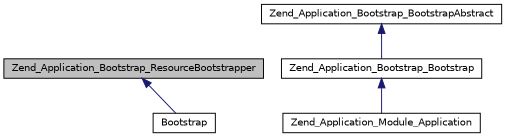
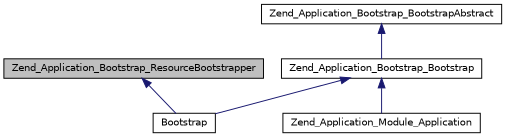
  digraph {
    node [color=black fillcolor=white fontname=Helvetica fontsize=10 shape=record style=filled]
    edge [color=midnightblue dir=back fontname=Helvetica fontsize=10 labelfontname=Helvetica labelfontsize=10 style=solid]
    n1 [fillcolor=grey75 fontcolor=black height=0.2 label=Zend_Application_Bootstrap_ResourceBootstrapper width=0.4]
    n2 [height=0.2 label=Bootstrap width=0.4]
    n3 [height=0.2 label=Zend_Application_Bootstrap_BootstrapAbstract width=0.4]
    n4 [height=0.2 label=Zend_Application_Bootstrap_Bootstrap width=0.4]
    n5 [height=0.2 label=Zend_Application_Module_Application width=0.4]
    n1 -> n2
    n3 -> n4
+   n4 -> n2
    n4 -> n5
  }
